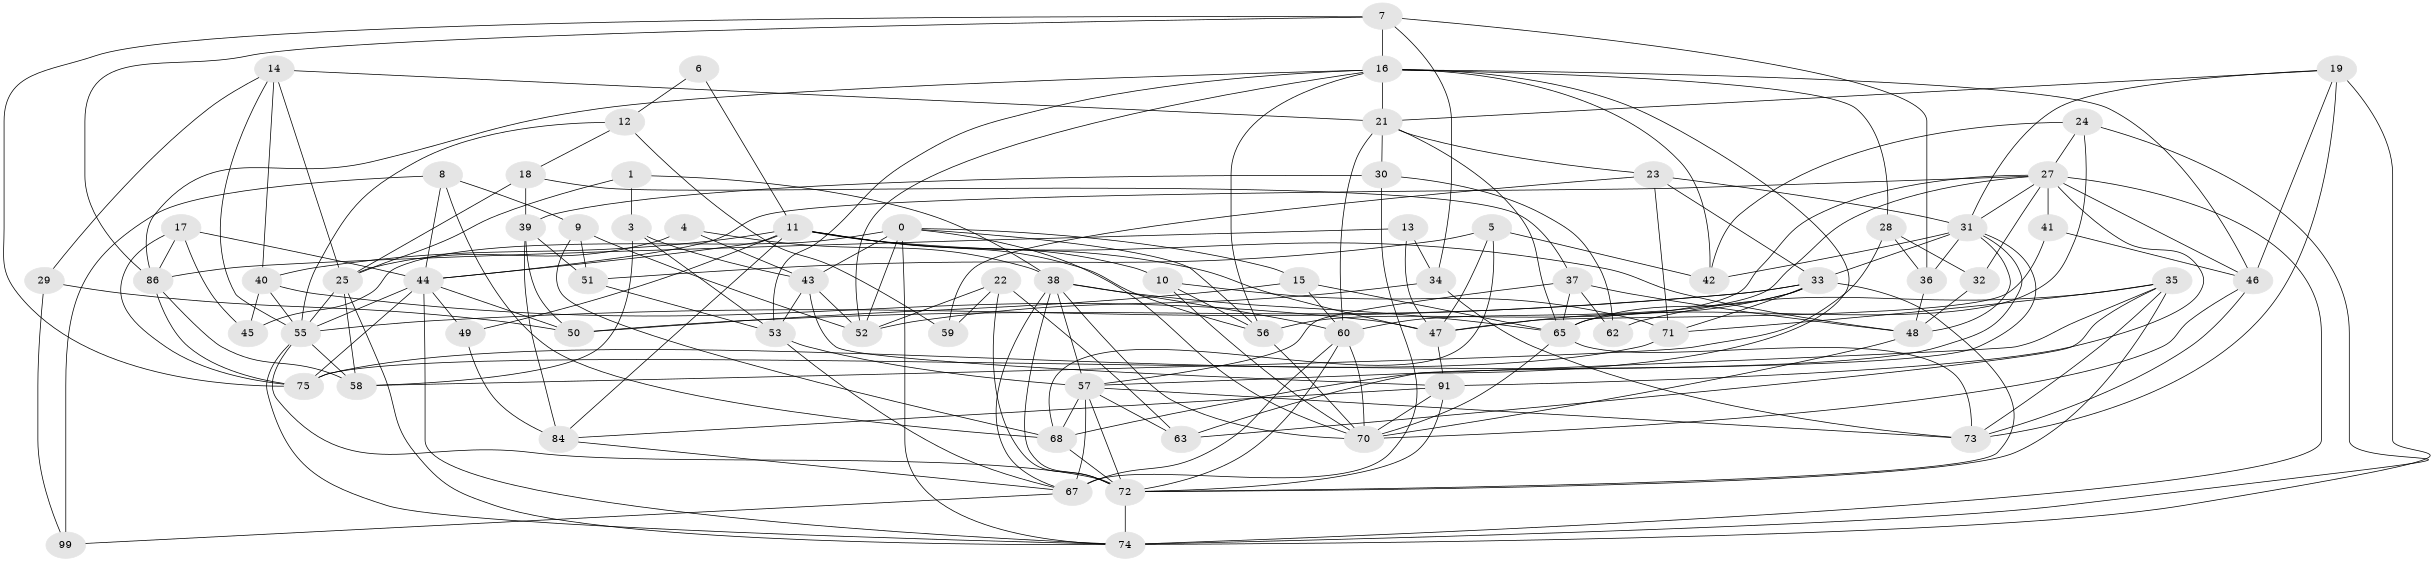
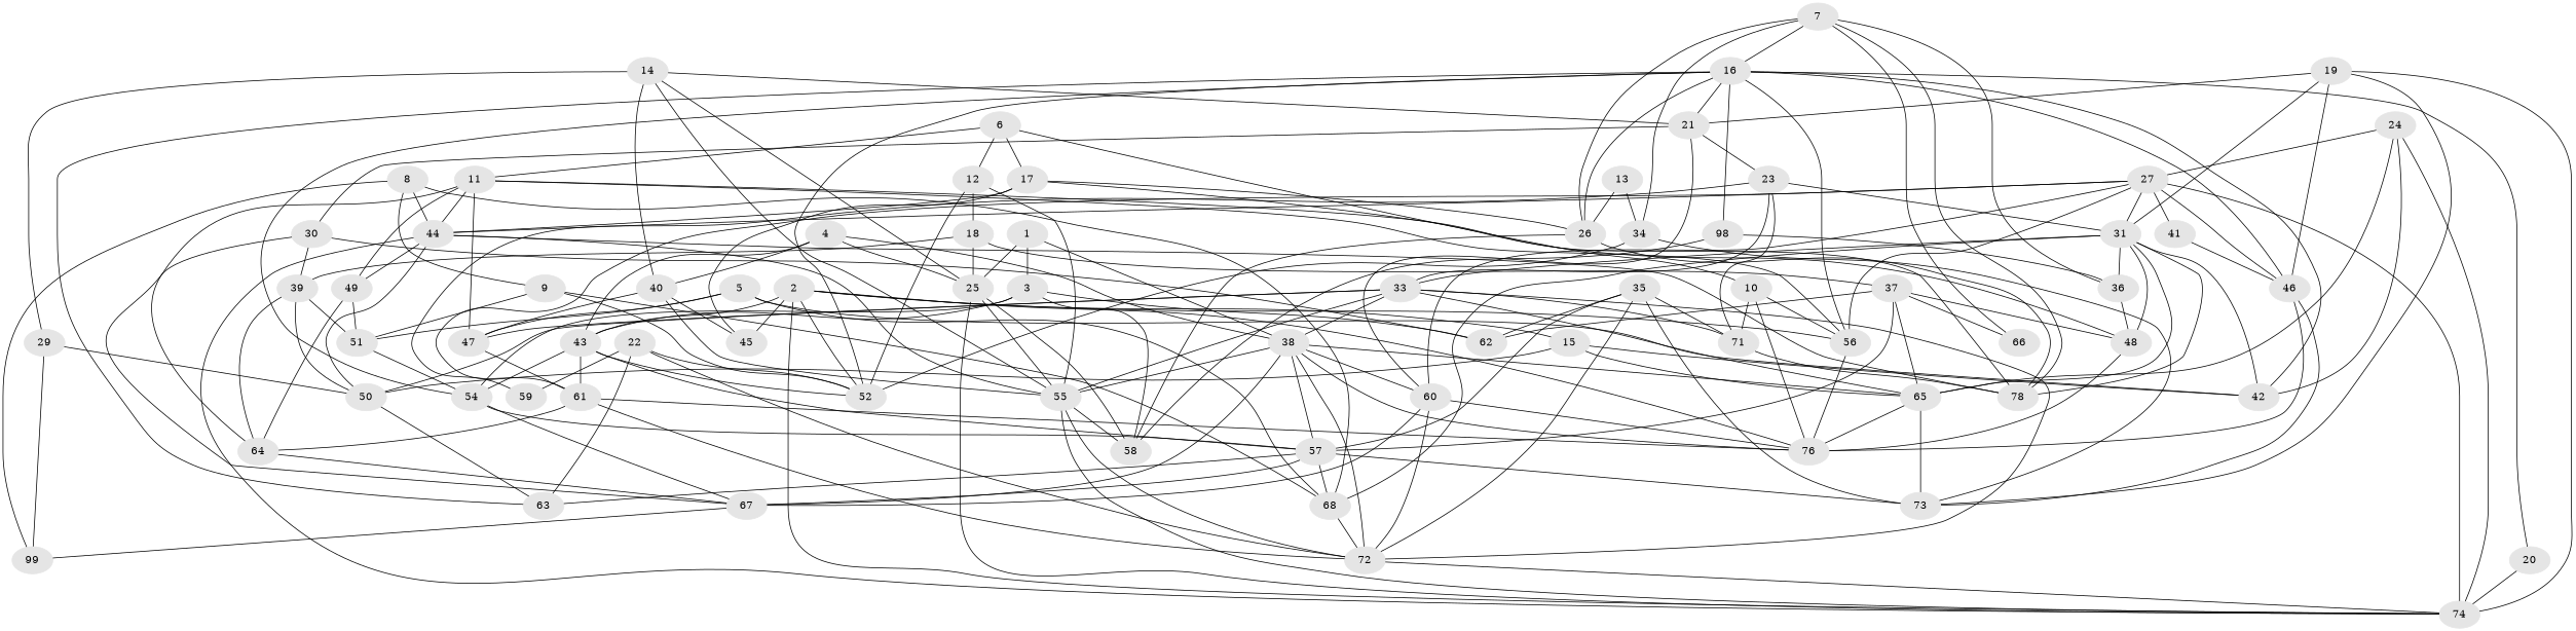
  graph {
    node [color=gray90 style=filled]
    edge [weight=1.0]
    1
    3
    25
    38
    43
-   54 [label=53]
+   54
    58
    62
    74
    55
-   70
+   70 [label=76]
    60
    65
    72
    67
    57
-   2 [label=0]
+   2
    15
    45
    52
    56
    50
-   61 [label=91]
+   61
    4
    40
    47
    5
    42
    51
    68
    6
    10
    11
    12
    17
    71
    44
    48
    49
-   64 [label=84]
+   64
    18
    59
-   26 [label=86]
-   75
+   26
+   75 [label=78]
    7
    16
    34
    36
+   66
    21
-   28
+   20
+   28 [label=98]
    46
    63
    73
    8
    9
    n58 [label=99]
    37
    39
    13
    14
    29
    23
    30
-   32
    19
    31
    33
    22
    24
    27
    41
    35
    1 -- 3
    1 -- 25
    1 -- 38
    3 -- 43
    3 -- 54
    3 -- 58
+   3 -- 62
    25 -- 58 [weight=2.0]
    25 -- 74
    25 -- 55
+   38 -- 55
    38 -- 70
    38 -- 60
    38 -- 65
    38 -- 72
    38 -- 67
    38 -- 57
    43 -- 54
    43 -- 52
    43 -- 61
    54 -- 67
    54 -- 57
    55 -- 58
    55 -- 74
    55 -- 72 [weight=2.0]
    60 -- 70
    60 -- 72
    60 -- 67
    65 -- 70
    65 -- 73 [weight=2.0]
    72 -- 74
    67 -- n58
-   57 -- 72
+   57 -- 43
    57 -- 67 [weight=3.0]
    57 -- 68
    57 -- 63
    57 -- 73
    2 -- 43 [weight=2.0]
    2 -- 74
    2 -- 70
    2 -- 15
    2 -- 45 [weight=2.0]
    2 -- 52
    2 -- 56
-   15 -- 60
+   15 -- 42
    15 -- 65
    15 -- 50
    56 -- 70
-   35 -- 63
+   50 -- 63
    61 -- 70
    61 -- 72
    61 -- 64
    4 -- 25
    4 -- 38
    4 -- 43
-   11 -- 40
+   4 -- 40
    40 -- 55
    40 -- 45
    40 -- 47
    47 -- 61
    5 -- 47
    5 -- 42
    5 -- 51
    5 -- 68
    51 -- 54
    68 -- 72
-   11 -- 10
+   6 -- 10
    6 -- 11
    6 -- 12
+   6 -- 17
    10 -- 70
    10 -- 56
    10 -- 71
    11 -- 56
    11 -- 47
    11 -- 44
    11 -- 48
    11 -- 49
    11 -- 64
    12 -- 55
    12 -- 18
-   12 -- 59
+   12 -- 52
    17 -- 45
    17 -- 44
    17 -- 26
    17 -- 75
    71 -- 75
    44 -- 74
    44 -- 55
    44 -- 50
    44 -- 49
    44 -- 75
    48 -- 70
+   49 -- 51
    49 -- 64
    64 -- 67
    18 -- 25 [weight=2.0]
    18 -- 37
    18 -- 39
    26 -- 58
    26 -- 75
    7 -- 26
    7 -- 75
    7 -- 16
    7 -- 34
    7 -- 36
+   7 -- 66
    16 -- 54
    16 -- 52
    16 -- 56
    16 -- 42
    16 -- 26
    16 -- 21
+   16 -- 20
    16 -- 28
    16 -- 46
    16 -- 63
    34 -- 52
    34 -- 73
    36 -- 48
    21 -- 60
-   21 -- 65
+   31 -- 65
    21 -- 23
    21 -- 30
+   20 -- 74 [weight=2.0]
    28 -- 58
    28 -- 36 [weight=2.0]
-   28 -- 32
    46 -- 70
    46 -- 73
    8 -- 68
    8 -- 44
    8 -- 9
    8 -- n58
    9 -- 52
    9 -- 51
    9 -- 68
    37 -- 62 [weight=2.0]
    37 -- 65
    37 -- 57
    37 -- 48
+   37 -- 66
    39 -- 50
    39 -- 51
    39 -- 64
-   13 -- 47
    13 -- 26
    13 -- 34
    14 -- 25
    14 -- 55
    14 -- 40
    14 -- 21
    14 -- 29
    29 -- 50
    29 -- n58
    23 -- 71
    23 -- 59 [weight=2.0]
    23 -- 31
    23 -- 33 [weight=2.0]
    30 -- 62
    30 -- 67
    30 -- 39
-   32 -- 48
    19 -- 74
    19 -- 21
    19 -- 46
    19 -- 73
    19 -- 31
    31 -- 42
    31 -- 68
    31 -- 48
    31 -- 75
    31 -- 36
    31 -- 33
+   33 -- 38
    33 -- 55
    33 -- 65
    33 -- 72
    33 -- 50
    33 -- 47
    33 -- 71
    22 -- 72
    22 -- 52
    22 -- 59
    22 -- 63
    24 -- 74
    24 -- 65
    24 -- 42
    24 -- 27
    27 -- 74 [weight=2.0]
    27 -- 60
    27 -- 56
    27 -- 61
    27 -- 44
    27 -- 46
-   27 -- 32
    27 -- 31
    27 -- 41
-   41 -- 47
    41 -- 46
    35 -- 62
    35 -- 72
    35 -- 57
    35 -- 71
    35 -- 73
  }
